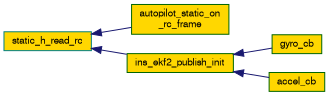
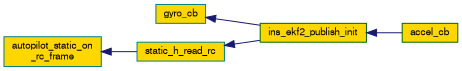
  digraph {
    rankdir=LR
    node [color=darkgreen fillcolor=gold fontname=FreeSans fontsize=10 shape=record style=filled]
    edge [color=midnightblue dir=back fontname=FreeSans fontsize=10 labelfontname=FreeSans labelfontsize=10 style=solid]
    n1 [color=teal fontcolor=black height=0.2 label=static_h_read_rc width=0.4]
-   n2 [height=0.2 label="autopilot_static_on\l_rc_frame" width=0.4]
+   n2 [color=teal height=0.2 label="autopilot_static_on\l_rc_frame" width=0.4]
    n3 [height=0.2 label=ins_ekf2_publish_init width=0.4]
-   n4 [height=0.2 label=gyro_cb width=0.4]
+   n4 [color=teal height=0.2 label=gyro_cb width=0.4]
    n5 [height=0.2 label=accel_cb width=0.4]
-   n1 -> n2
+   n2 -> n1
    n1 -> n3
-   n3 -> n4
+   n4 -> n3
    n3 -> n5
  }
